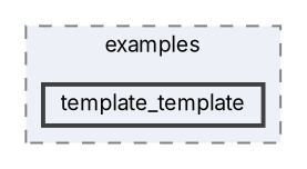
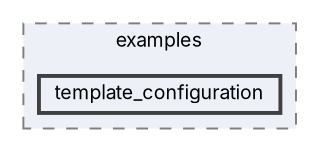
  digraph {
    compound=true
    fontname=Inter
-   n1 [color=grey25 fillcolor="#edf0f7" fontname=Inter fontsize=10 height=0.2 label=template_template shape=box style="filled,bold" width=0.4]
+   n1 [color=grey25 fillcolor="#edf0f7" fontname=Inter fontsize=10 height=0.2 label=template_configuration shape=box style="filled,bold" width=0.4]
    subgraph cluster_1 {
      bgcolor="#edf0f7"
      fontsize=10
      label=examples
      pencolor=grey50
      style="filled,dashed"
      n1
    }
  }
